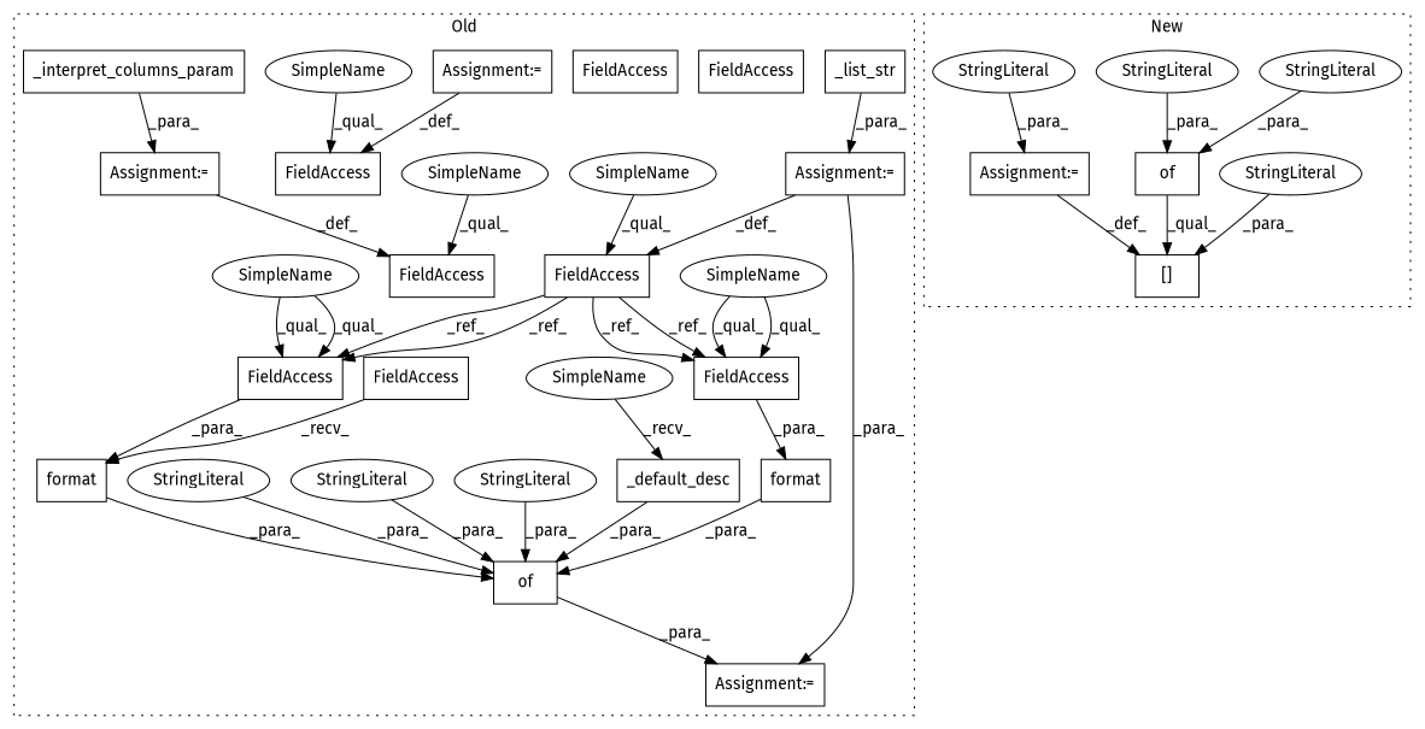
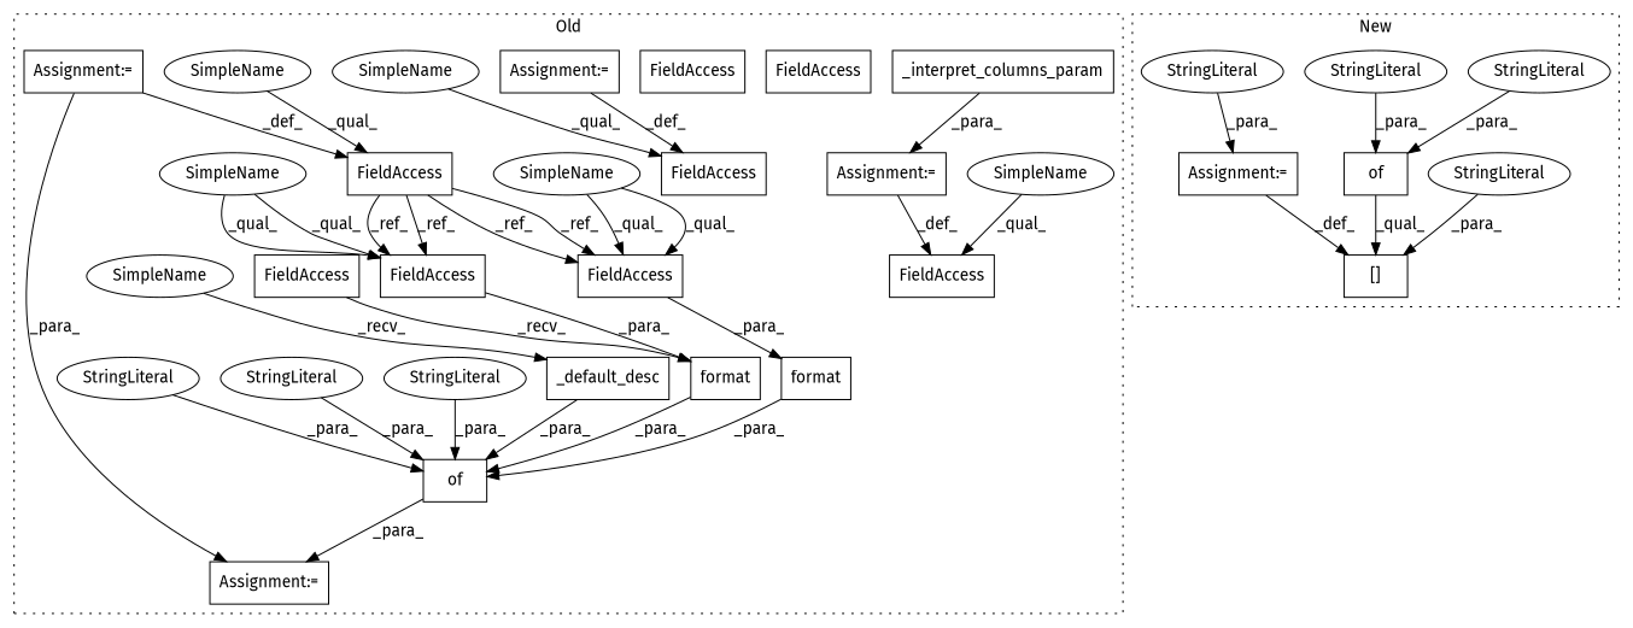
  digraph {
    fontname="Fira Sans"
    node [a=22 l=4 s=12521 shape=box fontname="Fira Sans"]
    edge [fontname="Fira Sans"]
-   n1 [a=32 l="10,1" label=_list_str s="12024,12047"]
    n2 [a=32 l="7,1" label=format s="12448,12472"]
    n3 [a=32 l="3,1" label=of s="12408,12567"]
    n4 [a=7 l=1 label="Assignment:=" s=12023]
    n5 [a=32 l="7,1" label=format s="12514,12538"]
    n6 [l=28 label=FieldAccess s=12419]
    n7 [a=45 l=8 label=StringLiteral s=12474 shape=ellipse]
    n8 [a=45 l=6 label=StringLiteral s=12540 shape=ellipse]
    n9 [a=45 l=7 label=StringLiteral s=12411 shape=ellipse]
    n10 [a=7 l=1 label="Assignment:=" s=12403]
    n11 [l=17 label=FieldAccess]
    n12 [l=17 label=FieldAccess s=12006]
    n13 [l=13 label=FieldAccess s=11342]
    n14 [l=17 label=FieldAccess s=12455]
    n15 [l=13 label=FieldAccess s=11297]
    n16 [a=32 l="25,1" label=_interpret_columns_param s="11356,11388"]
    n17 [a=32 l=15 label=_default_desc s=12552]
    n18 [a=7 l=1 label="Assignment:=" s=11310]
    n19 [a=7 l=1 label="Assignment:=" s=11355]
    n20 [l=17 label=FieldAccess]
    n21 [l=17 label=FieldAccess s=12455]
    n22 [a=42 label=SimpleName s=11342 shape=ellipse]
    n23 [a=42 label=SimpleName s=11297 shape=ellipse]
    n24 [a=42 label=SimpleName s=12006 shape=ellipse]
    n25 [a=42 label=SimpleName s=12455 shape=ellipse]
    n26 [a=42 label=SimpleName shape=ellipse]
    n27 [a=42 label=SimpleName s=12547 shape=ellipse]
    n28 [a=2 l="13,1" label="[]" s="11094,11121"]
    n29 [a=45 l=14 label=StringLiteral s=11107 shape=ellipse]
    n30 [a=32 l="3,1" label=of s="10982,11054"]
    n31 [a=7 l=1 label="Assignment:=" s=11122]
    n32 [a=45 l=39 label=StringLiteral s=11015 shape=ellipse]
    n33 [a=45 l=9 label=StringLiteral s=10985 shape=ellipse]
    n34 [a=45 l=5 label=StringLiteral s=11123 shape=ellipse]
    subgraph cluster_1 {
      label=Old
      style=dotted
-     n1
      n2
      n3
      n4
      n5
      n6
      n7
      n8
      n9
      n10
      n11
      n12
      n13
      n14
      n15
      n16
      n17
      n18
      n19
      n20
      n21
      n22
      n23
      n24
      n25
      n26
      n27
    }
    subgraph cluster_2 {
      label=New
      style=dotted
      n28
      n29
      n30
      n31
      n32
      n33
      n34
    }
-   n1 -> n4 [label=_para_]
    n2 -> n3 [label=_para_]
    n3 -> n10 [label=_para_]
    n4 -> n10 [label=_para_]
    n4 -> n12 [label=_def_]
    n5 -> n3 [label=_para_]
    n6 -> n2 [label=_recv_]
    n7 -> n3 [label=_para_]
    n8 -> n3 [label=_para_]
    n9 -> n3 [label=_para_]
    n12 -> n20 [label=_ref_]
    n12 -> n20 [label=_ref_]
    n12 -> n21 [label=_ref_]
    n12 -> n21 [label=_ref_]
    n16 -> n19 [label=_para_]
    n17 -> n3 [label=_para_]
    n18 -> n15 [label=_def_]
    n19 -> n13 [label=_def_]
    n20 -> n5 [label=_para_]
    n21 -> n2 [label=_para_]
    n22 -> n13 [label=_qual_]
    n23 -> n15 [label=_qual_]
    n24 -> n12 [label=_qual_]
    n25 -> n21 [label=_qual_]
    n25 -> n21 [label=_qual_]
    n26 -> n20 [label=_qual_]
    n26 -> n20 [label=_qual_]
    n27 -> n17 [label=_recv_]
    n29 -> n28 [label=_para_]
    n30 -> n28 [label=_qual_]
    n31 -> n28 [label=_def_]
    n32 -> n30 [label=_para_]
    n33 -> n30 [label=_para_]
    n34 -> n31 [label=_para_]
  }
